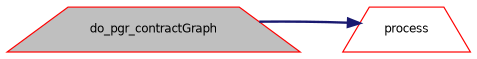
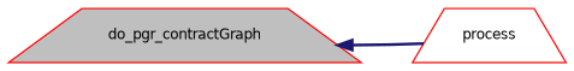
  digraph {
    rankdir=LR
    node [color=red fontname=Helvetica fontsize=10 shape=trapezium style=filled]
    n1 [fillcolor=grey75 fontcolor=black height=0.2 label=do_pgr_contractGraph width=0.4]
    n2 [fillcolor=white height=0.2 label=process width=0.4]
-   n2 -> n1 [color=midnightblue dir=back fontname=Helvetica fontsize=10 labelfontname=Helvetica labelfontsize=10 style=bold]
+   n1 -> n2 [color=midnightblue dir=back fontname=Helvetica fontsize=10 labelfontname=Helvetica labelfontsize=10 style=bold]
  }
